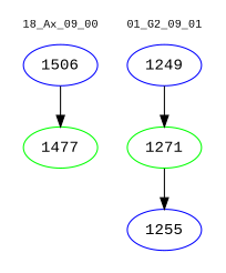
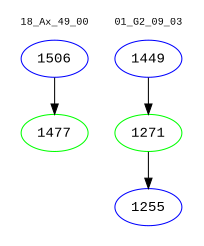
  digraph {
    fontname="Liberation Mono"
    node [color=blue fontname="Liberation Mono"]
    edge [color=black fontname="Liberation Mono"]
    n1 [label=1506]
    n2 [color=green label=1477]
-   n3 [label=1249]
+   n3 [label=1449]
    n4 [color=green label=1271]
    n5 [label=1255]
    subgraph cluster_1 {
      color=white
      fontsize=10
-     label="18_Ax_09_00"
+     label="18_Ax_49_00"
      n1
      n2
    }
    subgraph cluster_2 {
      color=white
      fontsize=10
-     label="01_G2_09_01"
+     label="01_G2_09_03"
      n3
      n4
      n5
    }
    n1 -> n2
    n3 -> n4
    n4 -> n5
  }
